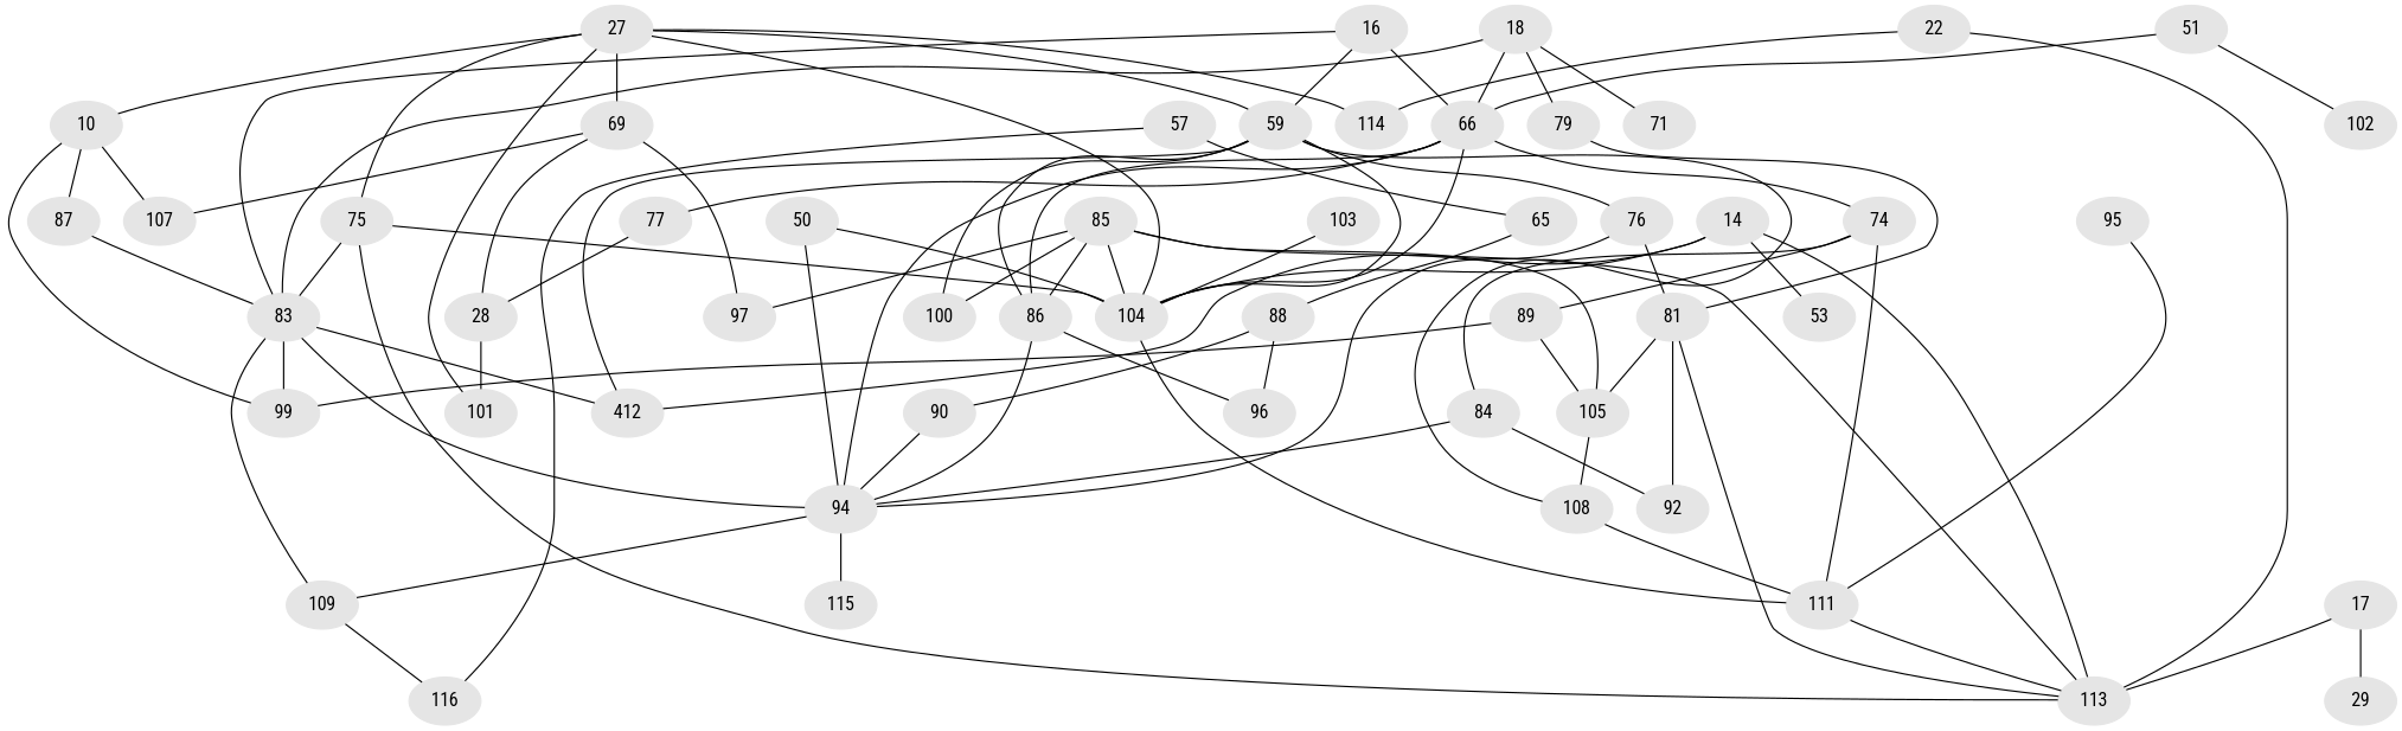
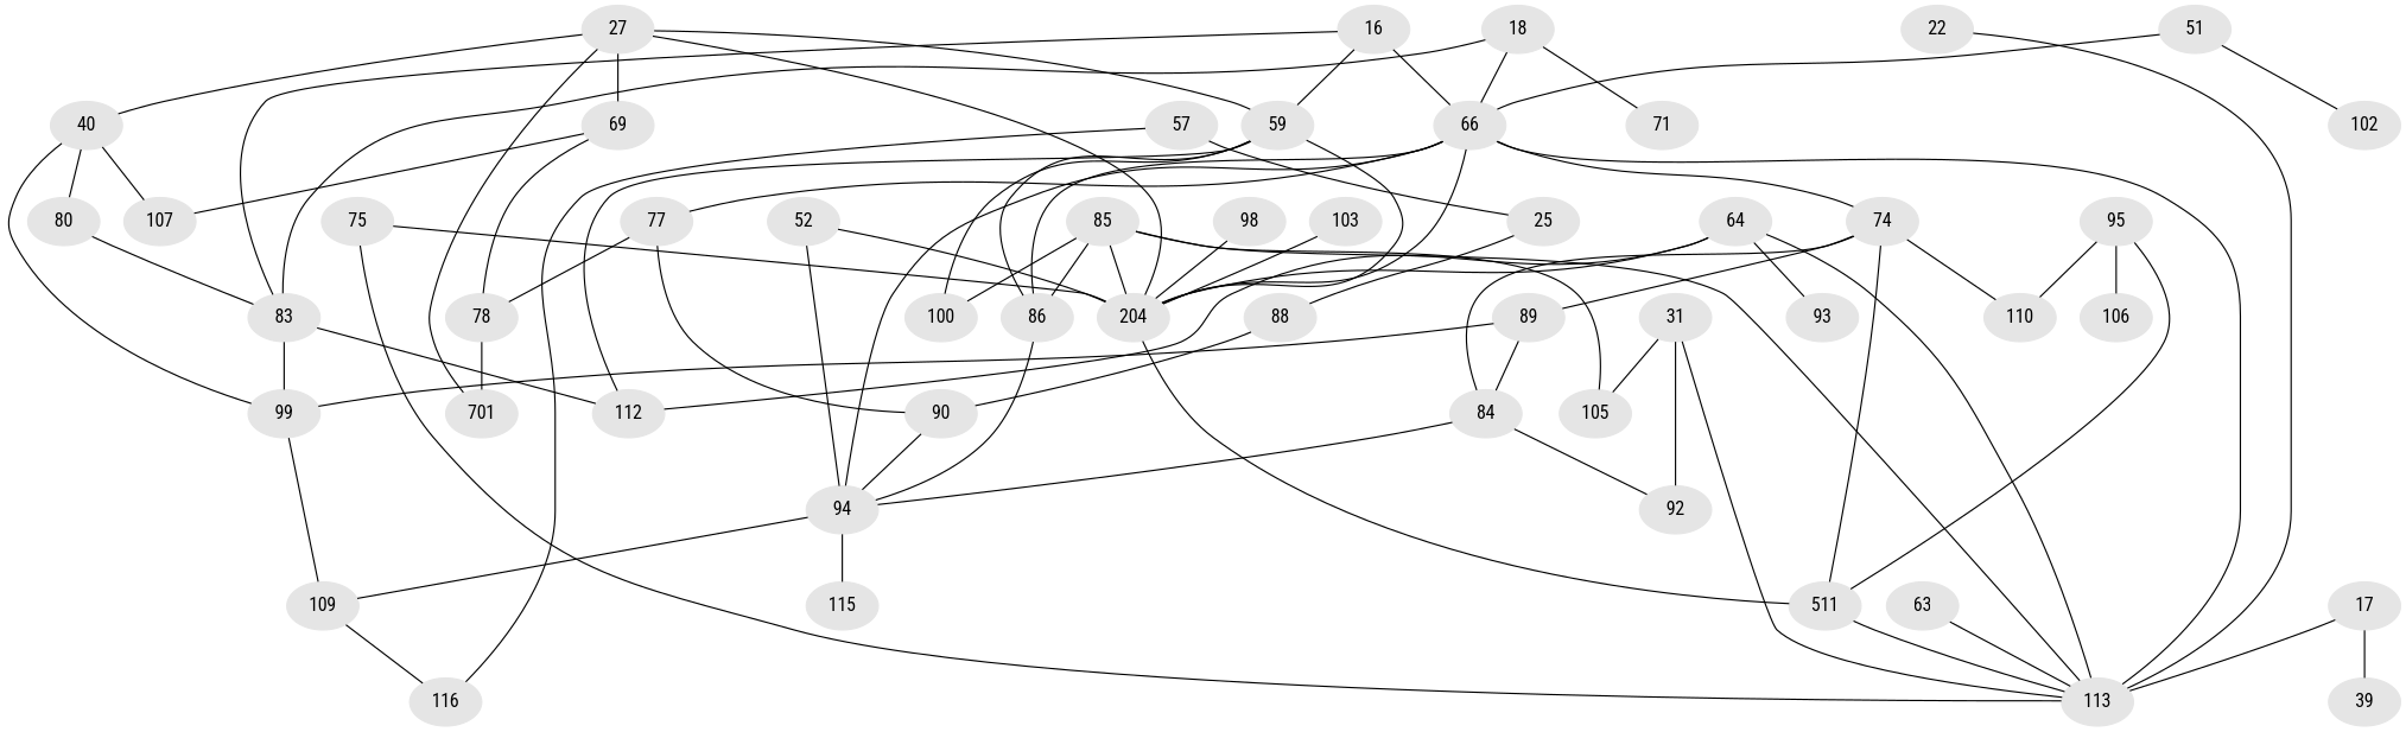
  graph {
    fontname="Roboto Condensed"
    node [color=gray90 fontname="Roboto Condensed" style=filled]
    edge [fontname="Roboto Condensed"]
    16 [super="+5"]
    59 [super="+34+53"]
    66 [super="+32+2"]
    83 [super="+46+82"]
-   104 [super="+68+87"]
-   76
+   104 [super="+68+87" label=204]
    86 [super="+60"]
    100 [super="+49"]
-   108
-   112 [super="+56" label=412]
+   112 [super="+56"]
    113 [super="+8+13"]
    94 [super="+20+23+72"]
    74 [super="+19+73"]
    77
    99
    17
-   29
+   29 [label=39]
    18
    71
-   79
-   81 [super="+35+58"]
+   81 [super="+35+58" label=31]
    22
-   114
    27
-   40 [label=10]
+   40
    69 [super="+38"]
    75 [super="+54+70"]
-   101
-   80 [label=87]
+   101 [label=701]
+   80
    107
-   78 [label=28]
-   97
-   111 [super="+62"]
+   78
+   111 [super="+62" label=511]
    109
    95
+   110
+   106
    51 [super="+28"]
    102
-   52 [super="+39" label=50]
+   52 [super="+39"]
    115
    57
-   65
+   65 [label=25]
    116
    88
-   96
-   64 [super="+36" label=14]
-   93 [super="+91" label=53]
+   63
+   64 [super="+36"]
+   93 [super="+91"]
    90 [super="+67"]
    84 [super="+55"]
    89
    92
    105 [super="+61"]
    85 [super="+26"]
+   98
    103
    16 -- 59
    16 -- 66 [weight=2]
    16 -- 83
    59 -- 104 [weight=2]
-   59 -- 76
    59 -- 86
    59 -- 100
-   59 -- 108
    59 -- 112
    66 -- 104 [weight=3]
    66 -- 86
+   66 -- 113 [weight=3]
    66 -- 94 [weight=2]
    66 -- 74
    66 -- 77
    83 -- 112
-   83 -- 94 [weight=3]
    83 -- 99
    104 -- 111 [weight=2]
-   76 -- 94
-   76 -- 81
    86 -- 94
-   86 -- 96
-   108 -- 111
    94 -- 109
    94 -- 115
    74 -- 111
+   74 -- 110
    74 -- 84
    74 -- 89
    77 -- 78
-   83 -- 109
+   77 -- 90
+   99 -- 109
    17 -- 113
    17 -- 29
    18 -- 66
    18 -- 83
    18 -- 71
-   18 -- 79
-   79 -- 81
    81 -- 113
    81 -- 92
    81 -- 105
    22 -- 113
-   22 -- 114
    27 -- 59 [weight=2]
    27 -- 104
-   27 -- 114
    27 -- 40
    27 -- 69 [weight=2]
-   27 -- 75
    27 -- 101
    40 -- 99
    40 -- 80
    40 -- 107
    69 -- 107
    69 -- 78
-   69 -- 97
-   75 -- 83
    75 -- 104
    75 -- 113
    80 -- 83
    78 -- 101
    111 -- 113
    109 -- 116
    95 -- 111
+   95 -- 110
+   95 -- 106
    51 -- 66
    51 -- 102
    52 -- 104
    52 -- 94 [weight=2]
    57 -- 65
    57 -- 116
    65 -- 88
-   88 -- 96
    88 -- 90
+   63 -- 113
    64 -- 104
    64 -- 112
    64 -- 113
    64 -- 93 [weight=2]
    90 -- 94
    84 -- 94
    84 -- 92
    89 -- 99
-   89 -- 105
-   105 -- 108
+   89 -- 84
    85 -- 104
    85 -- 86
    85 -- 100
    85 -- 113
-   85 -- 97
    85 -- 105
+   98 -- 104
    103 -- 104
  }
